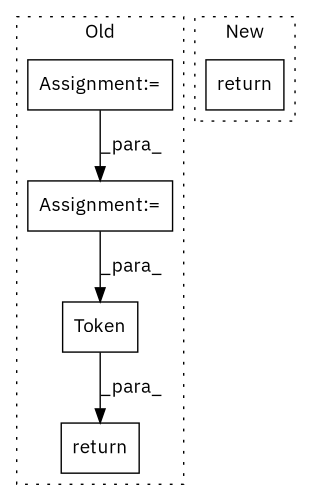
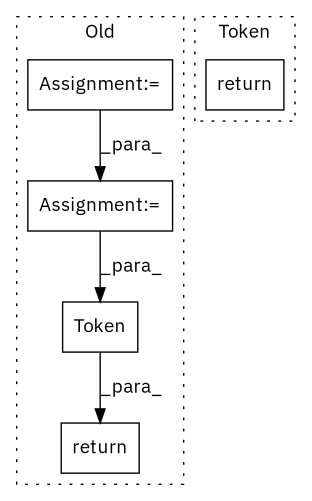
  digraph {
    fontname="IBM Plex Sans"
    node [a=7 shape=box fontname="IBM Plex Sans"]
    edge [fontname="IBM Plex Sans"]
    n1 [a=32 l="6,1" label=Token s="1197,1204"]
    n2 [l=1 label="Assignment:=" s=1098]
    n3 [l=29 label="Assignment:=" s=1263]
    n4 [a=41 l=18 label=return s=1179]
    n5 [a=41 l=7 label=return s=1923]
    subgraph cluster_1 {
      label=Old
      style=dotted
      n1
      n2
      n3
      n4
    }
    subgraph cluster_2 {
-     label=New
+     label=Token
      style=dotted
      n5
    }
    n1 -> n4 [label=_para_]
    n2 -> n3 [label=_para_]
    n3 -> n1 [label=_para_]
  }
